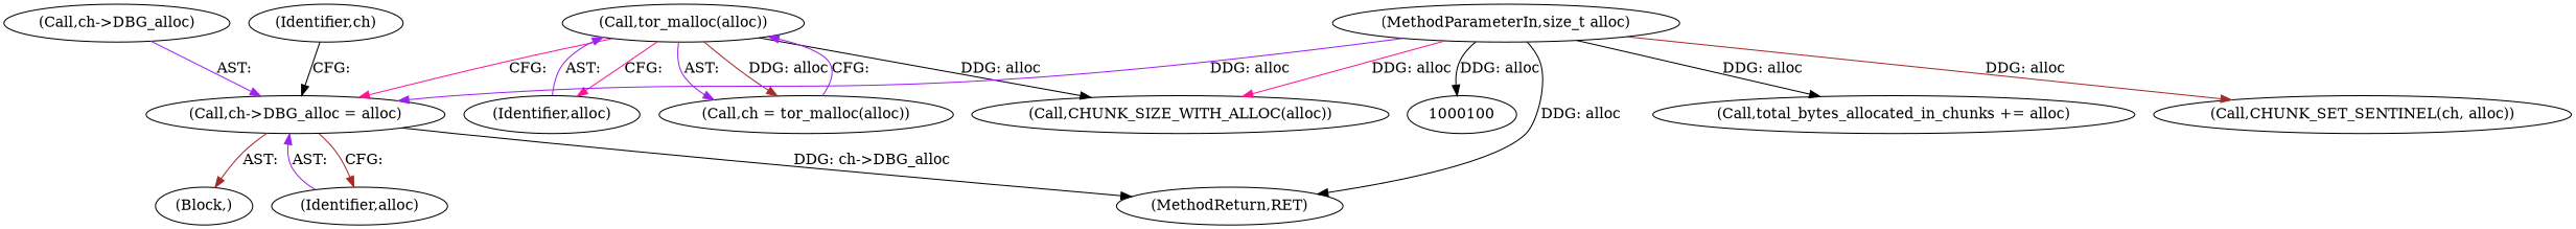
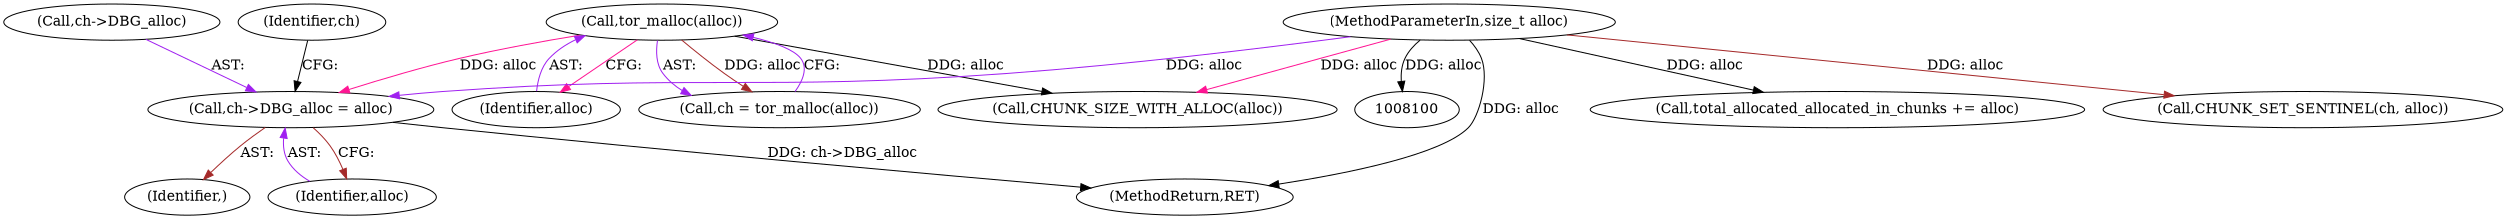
  digraph {
    edge [color=black]
    n1 [label="(Call,ch->DBG_alloc = alloc)"]
    n2 [label="(Identifier,alloc)"]
-   n3 [label="(Block,)"]
+   n3 [label="(Identifier,)"]
    n4 [label="(MethodReturn,RET)"]
    n5 [label="(Call,tor_malloc(alloc))"]
    n6 [label="(Call,CHUNK_SIZE_WITH_ALLOC(alloc))"]
    n7 [label="(Call,ch = tor_malloc(alloc))"]
    n8 [label="(Identifier,alloc)"]
    n9 [label="(MethodParameterIn,size_t alloc)"]
-   n10 [label="(Call,total_bytes_allocated_in_chunks += alloc)"]
+   n10 [label="(Call,total_allocated_allocated_in_chunks += alloc)"]
    n11 [label="(Call,CHUNK_SET_SENTINEL(ch, alloc))"]
-   1000100
+   1000100 [label=1008100]
    n13 [label="(Identifier,ch)"]
    n14 [label="(Call,ch->DBG_alloc)"]
    n1 -> n2 [color=brown label="CFG: "]
    n1 -> n3 [color=brown label="AST: "]
    n1 -> n4 [label="DDG: ch->DBG_alloc"]
    n2 -> n1 [color=purple label="AST: "]
-   n5 -> n1 [color=deeppink label="CFG: "]
+   n5 -> n1 [color=deeppink label="DDG: alloc"]
    n5 -> n6 [label="DDG: alloc"]
    n5 -> n7 [color=purple label="AST: "]
    n5 -> n7 [color=brown label="DDG: alloc"]
    n5 -> n8 [color=deeppink label="CFG: "]
    n7 -> n5 [color=purple label="CFG: "]
    n8 -> n5 [color=purple label="AST: "]
    n9 -> n1 [color=purple label="DDG: alloc"]
    n9 -> n4 [label="DDG: alloc"]
    n9 -> n6 [color=deeppink label="DDG: alloc"]
    n9 -> n10 [label="DDG: alloc"]
    n9 -> n11 [color=brown label="DDG: alloc"]
    n9 -> 1000100 [label="DDG: alloc"]
    n13 -> n1 [label="CFG: "]
    n14 -> n1 [color=purple label="AST: "]
  }
